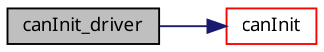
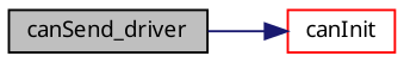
  digraph {
    rankdir=LR
    node [fontname="FreeSans.ttf" fontsize=10 shape=record style=filled]
-   n1 [color=black fillcolor=grey75 fontcolor=black height=0.2 label=canInit_driver width=0.4]
+   n1 [color=black fillcolor=grey75 fontcolor=black height=0.2 label=canSend_driver width=0.4]
    n2 [color=red fillcolor=white height=0.2 label=canInit width=0.4]
    n1 -> n2 [color=midnightblue fontname="FreeSans.ttf" fontsize=10 labelfontname="FreeSans.ttf" labelfontsize=10 style=solid]
  }
